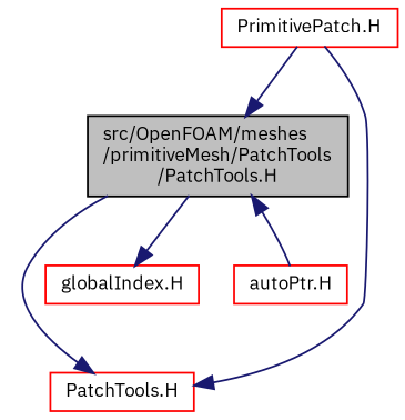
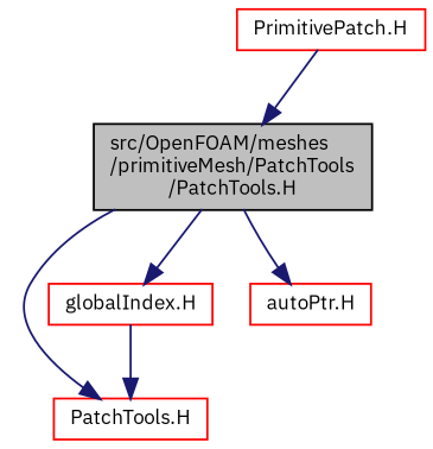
  digraph {
    fontname="IBM Plex Sans"
    node [color=red fontname="IBM Plex Sans" fontsize=10 shape=record]
    edge [color=midnightblue fontname="IBM Plex Sans" fontsize=10 labelfontname=Helvetica labelfontsize=10 style=solid]
    n1 [color=black fillcolor=grey75 fontcolor=black height=0.2 label="src/OpenFOAM/meshes\l/primitiveMesh/PatchTools\l/PatchTools.H" style=filled width=0.4]
    n2 [height=0.2 label="PatchTools.H" width=0.4]
    n3 [height=0.2 label="globalIndex.H" width=0.4]
    n4 [height=0.2 label="autoPtr.H" width=0.4]
    n5 [height=0.2 label="PrimitivePatch.H" width=0.4]
    n1 -> n2
    n1 -> n3
-   n4 -> n1
+   n1 -> n4
    n5 -> n1
-   n5 -> n2
+   n3 -> n2
  }
